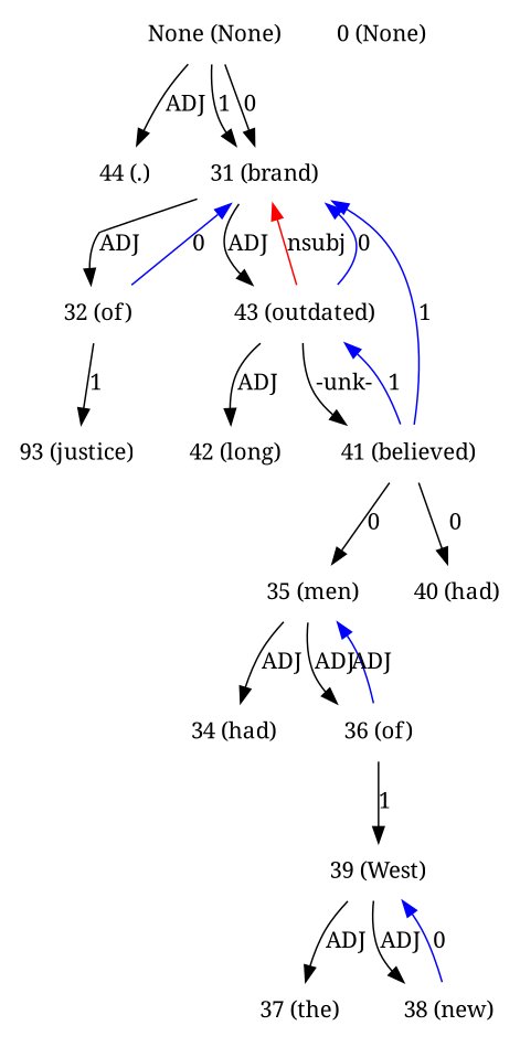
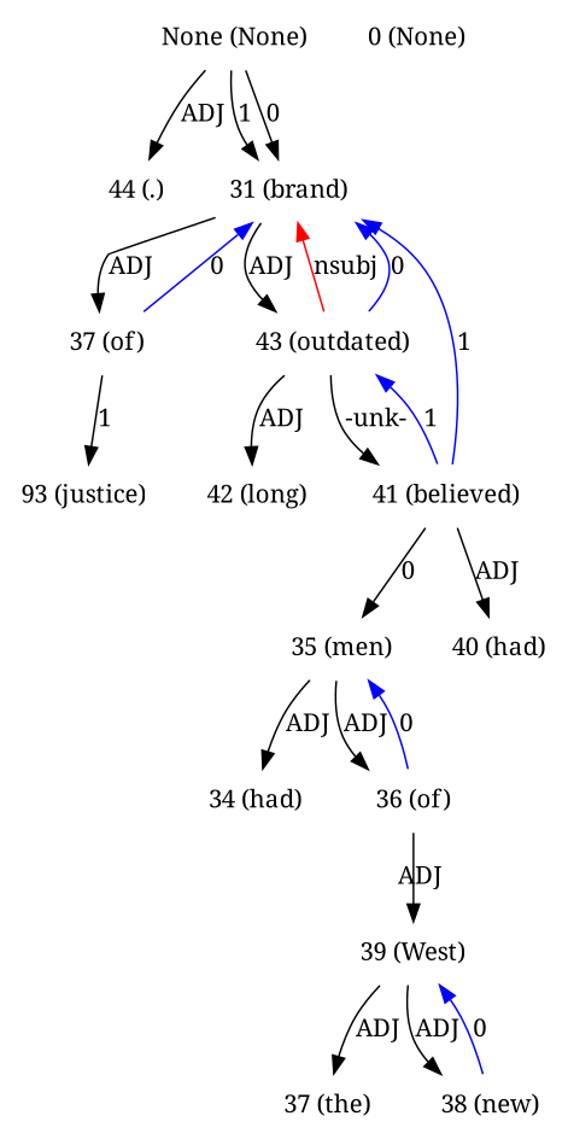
  digraph {
    fontname="Noto Serif"
    node [fontname="Noto Serif" shape=plaintext]
    edge [dir=forward fontname="Noto Serif"]
    n1 [label="None (None)"]
    n2 [label="44 (.)"]
    n3 [label="31 (brand)"]
-   n4 [label="32 (of)"]
+   n4 [label="37 (of)"]
    n5 [label="43 (outdated)"]
    n6 [label="93 (justice)"]
    n7 [label="41 (believed)"]
    n8 [label="42 (long)"]
    n9 [label="0 (None)"]
    n10 [label="35 (men)"]
    n11 [label="40 (had)"]
    n12 [label="34 (had)"]
    n13 [label="36 (of)"]
    n14 [label="39 (West)"]
    n15 [label="37 (the)"]
    n16 [label="38 (new)"]
    n1 -> n2 [label=ADJ]
    n1 -> n3 [label=1]
    n1 -> n3 [label=0]
    n3 -> n4 [label=ADJ]
    n3 -> n5 [label=ADJ]
    n4 -> n3 [color=blue label=0]
    n4 -> n6 [label=1]
    n5 -> n3 [color=red label=nsubj]
    n5 -> n3 [color=blue label=0]
    n5 -> n7 [label="-unk-"]
    n5 -> n8 [label=ADJ]
    n7 -> n3 [color=blue label=1]
    n7 -> n5 [color=blue label=1]
    n7 -> n10 [label=0]
-   n7 -> n11 [label=0]
+   n7 -> n11 [label=ADJ]
    n10 -> n12 [label=ADJ]
    n10 -> n13 [label=ADJ]
-   n13 -> n10 [color=blue label=ADJ]
-   n13 -> n14 [label=1]
+   n13 -> n10 [color=blue label=0]
+   n13 -> n14 [label=ADJ]
    n14 -> n15 [label=ADJ]
    n14 -> n16 [label=ADJ]
    n16 -> n14 [color=blue label=0]
  }
